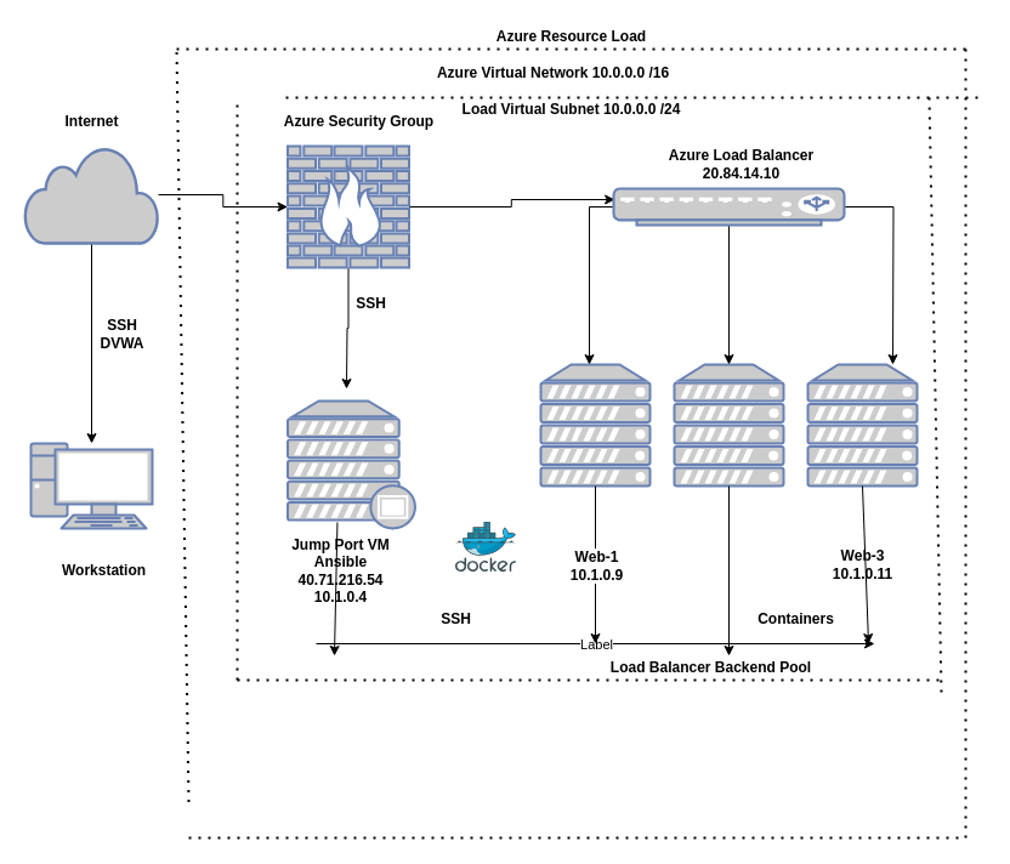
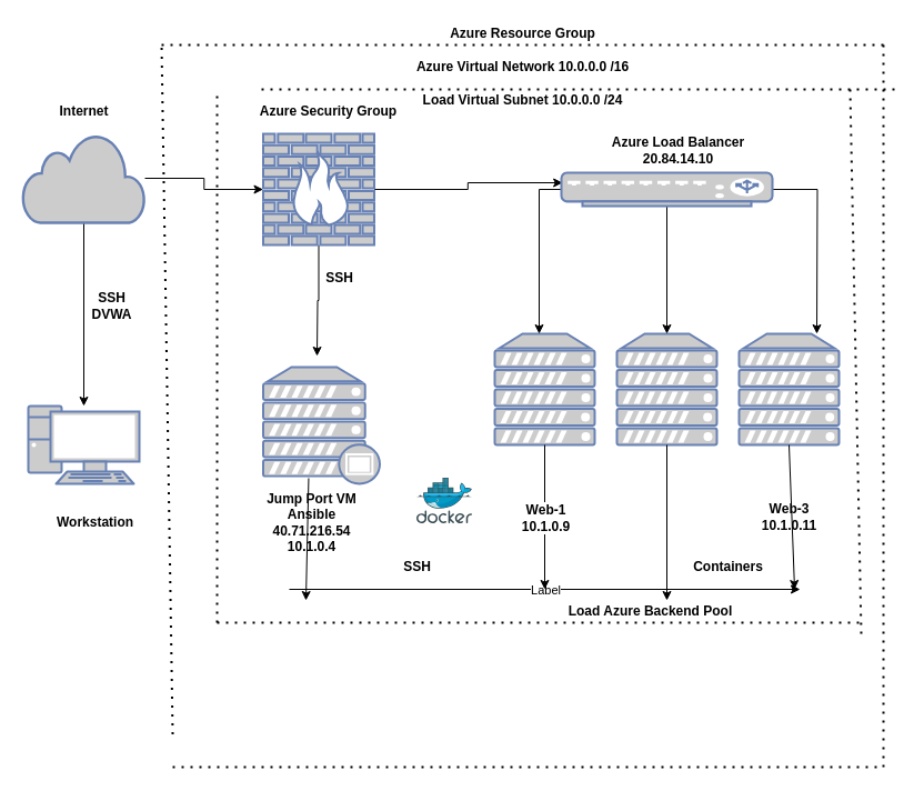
  <mxCell id="0" />
  <mxCell id="1" parent="0" />
  <mxCell id="2" style="edgeStyle=orthogonalEdgeStyle;rounded=0;orthogonalLoop=1;jettySize=auto;html=1;" edge="1" parent="1" source="4" target="5"><mxGeometry relative="1" as="geometry" /></mxCell>
  <mxCell id="3" style="edgeStyle=orthogonalEdgeStyle;rounded=0;orthogonalLoop=1;jettySize=auto;html=1;entryX=0;entryY=0.5;entryDx=0;entryDy=0;entryPerimeter=0;" edge="1" parent="1" source="4" target="8"><mxGeometry relative="1" as="geometry" /></mxCell>
  <mxCell id="4" value="" style="html=1;outlineConnect=0;fillColor=#CCCCCC;strokeColor=#6881B3;gradientColor=none;gradientDirection=north;strokeWidth=2;shape=mxgraph.networks.cloud;fontColor=#ffffff;" vertex="1" parent="1"><mxGeometry x="20" y="120" width="110" height="80" as="geometry" /></mxCell>
  <mxCell id="5" value="" style="fontColor=#0066CC;verticalAlign=top;verticalLabelPosition=bottom;labelPosition=center;align=center;html=1;outlineConnect=0;fillColor=#CCCCCC;strokeColor=#6881B3;gradientColor=none;gradientDirection=north;strokeWidth=2;shape=mxgraph.networks.pc;" vertex="1" parent="1"><mxGeometry x="25" y="365" width="100" height="70" as="geometry" /></mxCell>
  <mxCell id="6" style="edgeStyle=orthogonalEdgeStyle;rounded=0;orthogonalLoop=1;jettySize=auto;html=1;entryX=0.006;entryY=0.3;entryDx=0;entryDy=0;entryPerimeter=0;" edge="1" parent="1" source="8" target="15"><mxGeometry relative="1" as="geometry" /></mxCell>
  <mxCell id="7" style="edgeStyle=orthogonalEdgeStyle;rounded=0;orthogonalLoop=1;jettySize=auto;html=1;" edge="1" parent="1" source="8"><mxGeometry relative="1" as="geometry"><mxPoint x="285" y="320" as="targetPoint" /></mxGeometry></mxCell>
  <mxCell id="8" value="" style="fontColor=#0066CC;verticalAlign=top;verticalLabelPosition=bottom;labelPosition=center;align=center;html=1;outlineConnect=0;fillColor=#CCCCCC;strokeColor=#6881B3;gradientColor=none;gradientDirection=north;strokeWidth=2;shape=mxgraph.networks.firewall;" vertex="1" parent="1"><mxGeometry x="236.5" y="120" width="100" height="100" as="geometry" /></mxCell>
  <mxCell id="9" value="" style="fontColor=#0066CC;verticalAlign=top;verticalLabelPosition=bottom;labelPosition=center;align=center;html=1;outlineConnect=0;fillColor=#CCCCCC;strokeColor=#6881B3;gradientColor=none;gradientDirection=north;strokeWidth=2;shape=mxgraph.networks.server;" vertex="1" parent="1"><mxGeometry x="445" y="300" width="90" height="100" as="geometry" /></mxCell>
  <mxCell id="10" value="" style="fontColor=#0066CC;verticalAlign=top;verticalLabelPosition=bottom;labelPosition=center;align=center;html=1;outlineConnect=0;fillColor=#CCCCCC;strokeColor=#6881B3;gradientColor=none;gradientDirection=north;strokeWidth=2;shape=mxgraph.networks.server;" vertex="1" parent="1"><mxGeometry x="555" y="300" width="90" height="100" as="geometry" /></mxCell>
  <mxCell id="11" value="" style="fontColor=#0066CC;verticalAlign=top;verticalLabelPosition=bottom;labelPosition=center;align=center;html=1;outlineConnect=0;fillColor=#CCCCCC;strokeColor=#6881B3;gradientColor=none;gradientDirection=north;strokeWidth=2;shape=mxgraph.networks.server;" vertex="1" parent="1"><mxGeometry x="665" y="300" width="90" height="100" as="geometry" /></mxCell>
  <mxCell id="12" style="edgeStyle=orthogonalEdgeStyle;rounded=0;orthogonalLoop=1;jettySize=auto;html=1;" edge="1" parent="1" source="15"><mxGeometry relative="1" as="geometry"><mxPoint x="485" y="300" as="targetPoint" /></mxGeometry></mxCell>
  <mxCell id="13" style="edgeStyle=orthogonalEdgeStyle;rounded=0;orthogonalLoop=1;jettySize=auto;html=1;entryX=0.5;entryY=0;entryDx=0;entryDy=0;entryPerimeter=0;" edge="1" parent="1" source="15" target="10"><mxGeometry relative="1" as="geometry"><mxPoint x="610" y="290" as="targetPoint" /></mxGeometry></mxCell>
  <mxCell id="14" style="edgeStyle=orthogonalEdgeStyle;rounded=0;orthogonalLoop=1;jettySize=auto;html=1;" edge="1" parent="1" source="15"><mxGeometry relative="1" as="geometry"><mxPoint x="735" y="300" as="targetPoint" /></mxGeometry></mxCell>
  <mxCell id="15" value="" style="fontColor=#0066CC;verticalAlign=top;verticalLabelPosition=bottom;labelPosition=center;align=center;html=1;outlineConnect=0;fillColor=#CCCCCC;strokeColor=#6881B3;gradientColor=none;gradientDirection=north;strokeWidth=2;shape=mxgraph.networks.load_balancer;" vertex="1" parent="1"><mxGeometry x="505" y="155" width="190" height="30" as="geometry" /></mxCell>
  <mxCell id="16" value="" style="fontColor=#0066CC;verticalAlign=top;verticalLabelPosition=bottom;labelPosition=center;align=center;html=1;outlineConnect=0;fillColor=#CCCCCC;strokeColor=#6881B3;gradientColor=none;gradientDirection=north;strokeWidth=2;shape=mxgraph.networks.proxy_server;" vertex="1" parent="1"><mxGeometry x="236.5" y="330" width="105" height="105" as="geometry" /></mxCell>
  <mxCell id="17" value="" style="endArrow=classic;html=1;exitX=0.39;exitY=0.952;exitDx=0;exitDy=0;exitPerimeter=0;" edge="1" parent="1" source="16"><mxGeometry relative="1" as="geometry"><mxPoint x="335" y="480" as="sourcePoint" /><mxPoint x="275" y="540" as="targetPoint" /></mxGeometry></mxCell>
  <mxCell id="18" value="" style="endArrow=classic;html=1;" edge="1" parent="1"><mxGeometry relative="1" as="geometry"><mxPoint x="260" y="530" as="sourcePoint" /><mxPoint x="720" y="530" as="targetPoint" /></mxGeometry></mxCell>
  <mxCell id="19" value="Label" style="edgeLabel;resizable=0;html=1;align=center;verticalAlign=middle;" connectable="0" vertex="1" parent="18"><mxGeometry relative="1" as="geometry" /></mxCell>
  <mxCell id="20" value="" style="endArrow=classic;html=1;exitX=0.5;exitY=1;exitDx=0;exitDy=0;exitPerimeter=0;" edge="1" parent="1" source="9"><mxGeometry relative="1" as="geometry"><mxPoint x="445" y="460" as="sourcePoint" /><mxPoint x="490" y="530" as="targetPoint" /></mxGeometry></mxCell>
  <mxCell id="21" value="&lt;b&gt;&lt;font style=&quot;font-size: 12px&quot;&gt;Web-1&lt;br&gt;10.1.0.9&lt;/font&gt;&lt;/b&gt;" style="edgeLabel;resizable=0;html=1;align=center;verticalAlign=middle;" connectable="0" vertex="1" parent="20"><mxGeometry relative="1" as="geometry" /></mxCell>
  <mxCell id="22" value="" style="endArrow=classic;html=1;exitX=0.5;exitY=1;exitDx=0;exitDy=0;exitPerimeter=0;" edge="1" parent="1" source="10"><mxGeometry relative="1" as="geometry"><mxPoint x="635" y="480" as="sourcePoint" /><mxPoint x="600" y="540" as="targetPoint" /></mxGeometry></mxCell>
  <mxCell id="23" value="" style="endArrow=classic;html=1;exitX=0.5;exitY=1;exitDx=0;exitDy=0;exitPerimeter=0;" edge="1" parent="1" source="11"><mxGeometry relative="1" as="geometry"><mxPoint x="695" y="440" as="sourcePoint" /><mxPoint x="715" y="530" as="targetPoint" /></mxGeometry></mxCell>
  <mxCell id="24" value="&lt;b&gt;Internet&lt;/b&gt;" style="text;html=1;align=center;verticalAlign=middle;resizable=0;points=[];autosize=1;strokeColor=none;" vertex="1" parent="1"><mxGeometry x="45" y="90" width="60" height="20" as="geometry" /></mxCell>
  <mxCell id="25" value="&lt;b&gt;SSH&lt;br&gt;DVWA&lt;/b&gt;" style="text;html=1;align=center;verticalAlign=middle;resizable=0;points=[];autosize=1;strokeColor=none;" vertex="1" parent="1"><mxGeometry x="75" y="260" width="50" height="30" as="geometry" /></mxCell>
  <mxCell id="26" value="&lt;b&gt;Workstation&lt;/b&gt;" style="text;html=1;align=center;verticalAlign=middle;resizable=0;points=[];autosize=1;strokeColor=none;" vertex="1" parent="1"><mxGeometry x="45" y="460" width="80" height="20" as="geometry" /></mxCell>
  <mxCell id="27" value="" style="endArrow=none;dashed=1;html=1;dashPattern=1 3;strokeWidth=2;" edge="1" parent="1"><mxGeometry width="50" height="50" relative="1" as="geometry"><mxPoint x="145" y="40" as="sourcePoint" /><mxPoint x="795" y="40" as="targetPoint" /></mxGeometry></mxCell>
  <mxCell id="28" value="" style="endArrow=none;dashed=1;html=1;dashPattern=1 3;strokeWidth=2;" edge="1" parent="1"><mxGeometry width="50" height="50" relative="1" as="geometry"><mxPoint x="155" y="660.5" as="sourcePoint" /><mxPoint x="145" y="39.5" as="targetPoint" /></mxGeometry></mxCell>
  <mxCell id="29" value="" style="endArrow=none;dashed=1;html=1;dashPattern=1 3;strokeWidth=2;" edge="1" parent="1"><mxGeometry width="50" height="50" relative="1" as="geometry"><mxPoint x="155" y="690" as="sourcePoint" /><mxPoint x="795" y="690" as="targetPoint" /></mxGeometry></mxCell>
  <mxCell id="30" value="" style="endArrow=none;dashed=1;html=1;dashPattern=1 3;strokeWidth=2;" edge="1" parent="1"><mxGeometry width="50" height="50" relative="1" as="geometry"><mxPoint x="795" y="690" as="sourcePoint" /><mxPoint x="795" y="40" as="targetPoint" /></mxGeometry></mxCell>
  <mxCell id="31" value="" style="endArrow=none;dashed=1;html=1;dashPattern=1 3;strokeWidth=2;" edge="1" parent="1"><mxGeometry width="50" height="50" relative="1" as="geometry"><mxPoint x="195" y="560" as="sourcePoint" /><mxPoint x="195" y="80" as="targetPoint" /></mxGeometry></mxCell>
  <mxCell id="32" value="" style="endArrow=none;dashed=1;html=1;dashPattern=1 3;strokeWidth=2;" edge="1" parent="1"><mxGeometry width="50" height="50" relative="1" as="geometry"><mxPoint x="195" y="560" as="sourcePoint" /><mxPoint x="775" y="560" as="targetPoint" /></mxGeometry></mxCell>
  <mxCell id="33" value="" style="endArrow=none;dashed=1;html=1;dashPattern=1 3;strokeWidth=2;" edge="1" parent="1"><mxGeometry width="50" height="50" relative="1" as="geometry"><mxPoint x="235" y="80" as="sourcePoint" /><mxPoint x="810" y="80" as="targetPoint" /></mxGeometry></mxCell>
  <mxCell id="34" value="" style="endArrow=none;dashed=1;html=1;dashPattern=1 3;strokeWidth=2;" edge="1" parent="1"><mxGeometry width="50" height="50" relative="1" as="geometry"><mxPoint x="775" y="570" as="sourcePoint" /><mxPoint x="765" y="80" as="targetPoint" /></mxGeometry></mxCell>
  <mxCell id="35" value="&lt;b&gt;Azure Security Group&lt;/b&gt;" style="text;html=1;align=center;verticalAlign=middle;resizable=0;points=[];autosize=1;strokeColor=none;" vertex="1" parent="1"><mxGeometry x="225" y="90" width="140" height="20" as="geometry" /></mxCell>
  <mxCell id="36" value="&lt;b&gt;Web-3&lt;br&gt;10.1.0.11&lt;br&gt;&lt;/b&gt;" style="text;html=1;align=center;verticalAlign=middle;resizable=0;points=[];autosize=1;strokeColor=none;" vertex="1" parent="1"><mxGeometry x="675" y="450" width="70" height="30" as="geometry" /></mxCell>
  <mxCell id="37" value="&lt;b&gt;Azure Load Balancer&lt;br&gt;20.84.14.10&lt;br&gt;&lt;/b&gt;" style="text;html=1;align=center;verticalAlign=middle;resizable=0;points=[];autosize=1;strokeColor=none;" vertex="1" parent="1"><mxGeometry x="545" y="120" width="130" height="30" as="geometry" /></mxCell>
  <mxCell id="38" value="&lt;b&gt;SSH&lt;/b&gt;" style="text;html=1;align=center;verticalAlign=middle;resizable=0;points=[];autosize=1;strokeColor=none;" vertex="1" parent="1"><mxGeometry x="285" y="240" width="40" height="20" as="geometry" /></mxCell>
  <mxCell id="39" value="&lt;b&gt;SSH&lt;/b&gt;" style="text;html=1;align=center;verticalAlign=middle;resizable=0;points=[];autosize=1;strokeColor=none;" vertex="1" parent="1"><mxGeometry x="355" y="500" width="40" height="20" as="geometry" /></mxCell>
  <mxCell id="40" value="&lt;b&gt;Containers&lt;/b&gt;" style="text;html=1;align=center;verticalAlign=middle;resizable=0;points=[];autosize=1;strokeColor=none;" vertex="1" parent="1"><mxGeometry x="615" y="500" width="80" height="20" as="geometry" /></mxCell>
- <mxCell id="41" value="&lt;b&gt;Load Balancer Backend Pool&lt;/b&gt;" style="text;html=1;align=center;verticalAlign=middle;resizable=0;points=[];autosize=1;strokeColor=none;" vertex="1" parent="1"><mxGeometry x="495" y="540" width="180" height="20" as="geometry" /></mxCell>
+ <mxCell id="41" value="&lt;b&gt;Load Azure Backend Pool&lt;/b&gt;" style="text;html=1;align=center;verticalAlign=middle;resizable=0;points=[];autosize=1;strokeColor=none;" vertex="1" parent="1"><mxGeometry x="495" y="540" width="180" height="20" as="geometry" /></mxCell>
  <mxCell id="42" value="&lt;b&gt;Jump Port VM&lt;br&gt;Ansible&lt;br&gt;40.71.216.54&lt;br&gt;10.1.0.4&lt;br&gt;&lt;/b&gt;" style="text;html=1;align=center;verticalAlign=middle;resizable=0;points=[];autosize=1;strokeColor=none;" vertex="1" parent="1"><mxGeometry x="235" y="440" width="90" height="60" as="geometry" /></mxCell>
- <mxCell id="43" value="&lt;b&gt;Azure Resource Load&lt;/b&gt;" style="text;html=1;align=center;verticalAlign=middle;resizable=0;points=[];autosize=1;strokeColor=none;" vertex="1" parent="1"><mxGeometry x="395" y="20" width="150" height="20" as="geometry" /></mxCell>
+ <mxCell id="43" value="&lt;b&gt;Azure Resource Group&lt;/b&gt;" style="text;html=1;align=center;verticalAlign=middle;resizable=0;points=[];autosize=1;strokeColor=none;" vertex="1" parent="1"><mxGeometry x="395" y="20" width="150" height="20" as="geometry" /></mxCell>
  <mxCell id="44" value="" style="aspect=fixed;html=1;points=[];align=center;image;fontSize=12;image=img/lib/mscae/Docker.svg;" vertex="1" parent="1"><mxGeometry x="375" y="430" width="50" height="41" as="geometry" /></mxCell>
- <mxCell id="45" value="&lt;b&gt;Azure Virtual Network 10.0.0.0 /16&lt;/b&gt;" style="text;html=1;align=center;verticalAlign=middle;resizable=0;points=[];autosize=1;strokeColor=none;" vertex="1" parent="1"><mxGeometry x="350" y="50" width="210" height="20" as="geometry" /></mxCell>
+ <mxCell id="45" value="&lt;b&gt;Azure Virtual Network 10.0.0.0 /16&lt;/b&gt;" style="text;html=1;align=center;verticalAlign=middle;resizable=0;points=[];autosize=1;strokeColor=none;" vertex="1" parent="1"><mxGeometry x="365" y="50" width="210" height="20" as="geometry" /></mxCell>
  <mxCell id="46" value="&lt;b&gt;Load Virtual Subnet 10.0.0.0 /24&lt;/b&gt;" style="text;html=1;align=center;verticalAlign=middle;resizable=0;points=[];autosize=1;strokeColor=none;" vertex="1" parent="1"><mxGeometry x="370" y="80" width="200" height="20" as="geometry" /></mxCell>
